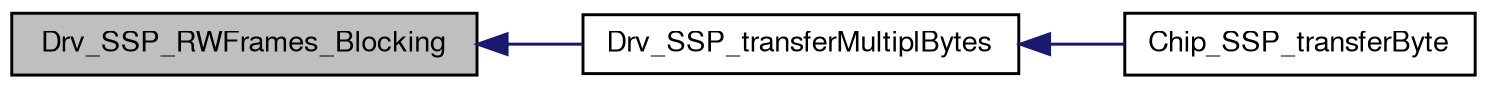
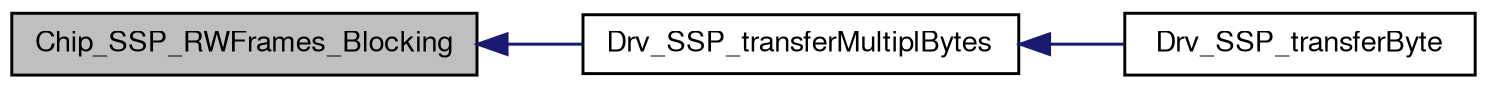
  digraph {
    rankdir=LR
    node [color=black fillcolor=white fontname=FreeSans fontsize=10 shape=record style=filled]
    edge [color=midnightblue dir=back fontname=FreeSans fontsize=10 labelfontname=FreeSans labelfontsize=10 style=solid]
-   n1 [fillcolor=grey75 fontcolor=black height=0.2 label=Drv_SSP_RWFrames_Blocking width=0.4]
+   n1 [fillcolor=grey75 fontcolor=black height=0.2 label=Chip_SSP_RWFrames_Blocking width=0.4]
    n2 [height=0.2 label=Drv_SSP_transferMultiplBytes width=0.4]
-   n3 [height=0.2 label=Chip_SSP_transferByte width=0.4]
+   n3 [height=0.2 label=Drv_SSP_transferByte width=0.4]
    n1 -> n2
    n2 -> n3
  }
